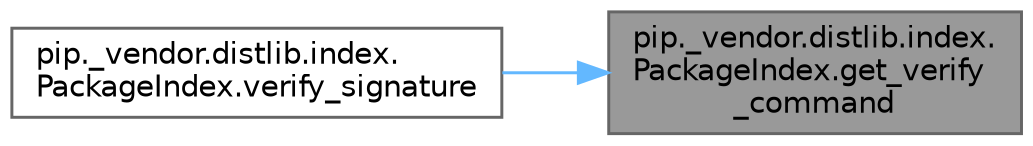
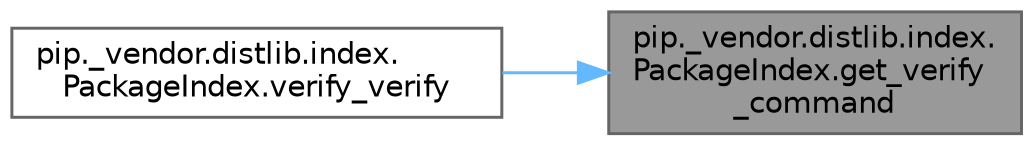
  digraph {
    rankdir=RL
    node [fontname=Helvetica fontsize=10 shape=box style=filled]
    n1 [color=gray40 fillcolor=grey60 fontcolor=black height=0.2 label="pip._vendor.distlib.index.\lPackageIndex.get_verify\l_command" width=0.4]
-   n2 [color=grey40 fillcolor=white height=0.2 label="pip._vendor.distlib.index.\lPackageIndex.verify_signature" width=0.4]
+   n2 [color=grey40 fillcolor=white height=0.2 label="pip._vendor.distlib.index.\lPackageIndex.verify_verify" width=0.4]
    n1 -> n2 [color=steelblue1 dir=back fontname=Helvetica fontsize=10 labelfontname=Helvetica labelfontsize=10 style=solid]
  }
